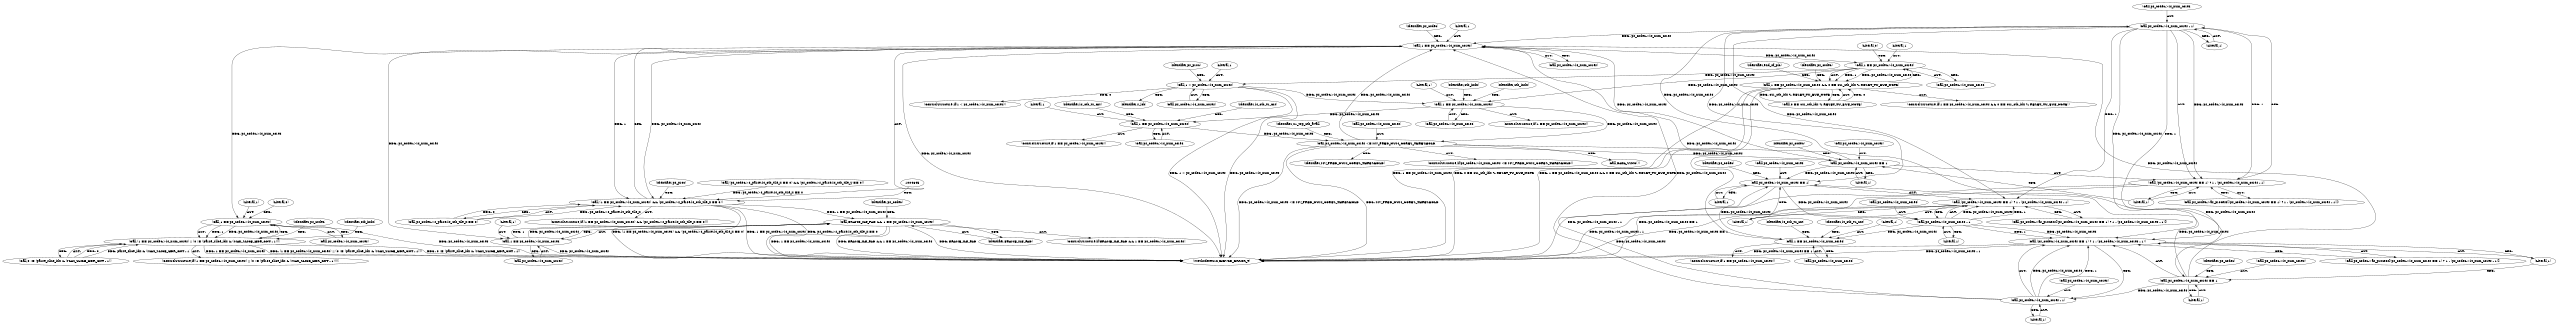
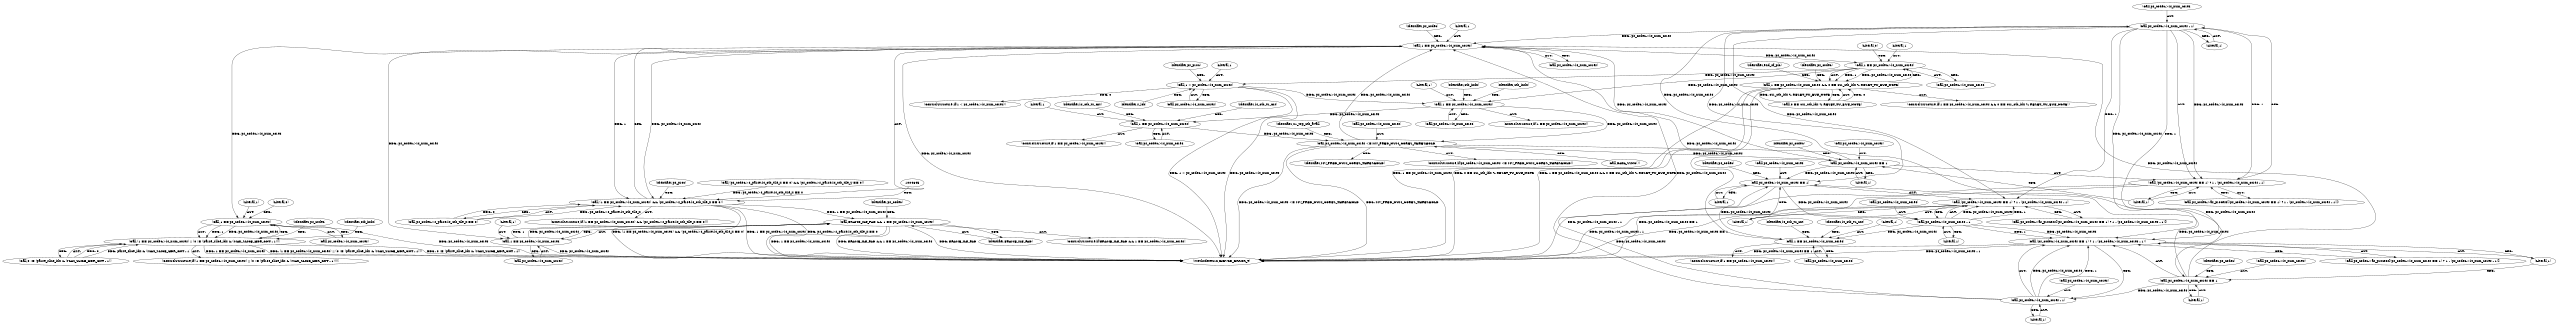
  digraph {
    n1 [label="(Call,ps_codec->i4_num_cores - 1)"]
    n2 [label="(Call,1 == ps_codec->i4_num_cores)"]
    n3 [label="(Call,ps_codec->i4_num_cores == 1)"]
    n4 [label="(Call,(ps_codec->i4_num_cores == 1) ? 1 : (ps_codec->i4_num_cores - 1))"]
    n5 [label="(Call,(ps_codec->i4_num_cores == 1) ? 1 : (ps_codec->i4_num_cores - 1))"]
    n6 [label="(Call,(ps_codec->i4_num_cores == 1) ? 1 : (ps_codec->i4_num_cores - 1))"]
    n7 [label="(Literal,1)"]
    n8 [label="(MethodReturn,IHEVCD_ERROR_T)"]
    n9 [label="(Call,1 == ps_codec->i4_num_cores)"]
    n10 [label="(Call,(1 == ps_codec->i4_num_cores) && (ps_codec->s_parse.i4_ctb_tile_x == 0))"]
    n11 [label="(Call,1 == ps_codec->i4_num_cores)"]
    n12 [label="(Call,1 == ps_codec->i4_num_cores)"]
    n13 [label="(Call,ps_codec->i4_num_cores)"]
    n14 [label="(Call,1 == ps_codec->i4_num_cores)"]
    n15 [label="(Call,ps_codec->i4_num_cores - 1)"]
    n16 [label="(Literal,1)"]
    n17 [label="(Call,ps_codec->i4_num_cores - 1)"]
    n18 [label="(Call,ps_codec->as_process[(ps_codec->i4_num_cores == 1) ? 1 : (ps_codec->i4_num_cores - 1)])"]
    n19 [label="(Literal,1)"]
    n20 [label="(Call,ps_codec->as_process[(ps_codec->i4_num_cores == 1) ? 1 : (ps_codec->i4_num_cores - 1)])"]
    n21 [label="(Literal,1)"]
    n22 [label="(Call,ps_codec->as_process[(ps_codec->i4_num_cores == 1) ? 1 : (ps_codec->i4_num_cores - 1)])"]
    n23 [label="(Literal,1)"]
    n24 [label="(Call,ps_codec->i4_num_cores == 1)"]
    n25 [label="(Literal,1)"]
    n26 [label="(Call,ps_codec->i4_num_cores <= MV_PRED_NUM_CORES_THRESHOLD)"]
    n27 [label="(Call,ps_codec->i4_num_cores == 1)"]
    n28 [label="(Identifier,MV_PRED_NUM_CORES_THRESHOLD)"]
    n29 [label="(ControlStructure,if(ps_codec->i4_num_cores <= MV_PRED_NUM_CORES_THRESHOLD))"]
    n30 [label="(Literal,1)"]
    n31 [label="(Call,1 == ps_codec->i4_num_cores)"]
    n32 [label="(Call,1 == ps_codec->i4_num_cores)"]
    n33 [label="(Call,ps_codec->i4_num_cores)"]
    n34 [label="(ControlStructure,if(1 == ps_codec->i4_num_cores))"]
    n35 [label="(Call,ps_codec->i4_num_cores)"]
    n36 [label="(ControlStructure,if(1 == ps_codec->i4_num_cores))"]
    n37 [label="(Call,1 < ps_codec->i4_num_cores)"]
    n38 [label="(Call,1 == ps_codec->i4_num_cores && 0 == cur_ctb_idx % RESET_TU_BUF_NCTB)"]
    n39 [label="(Call,ps_codec->i4_num_cores)"]
    n40 [label="(Call,ps_codec->i4_num_cores)"]
    n41 [label="(ControlStructure,if(1 < ps_codec->i4_num_cores))"]
    n42 [label="(Call,0 == cur_ctb_idx % RESET_TU_BUF_NCTB)"]
    n43 [label="(ControlStructure,if(1 == ps_codec->i4_num_cores && 0 == cur_ctb_idx % RESET_TU_BUF_NCTB))"]
    n44 [label="(Call,FRAME_ILF_PAD && 1 == ps_codec->i4_num_cores)"]
    n45 [label="(ControlStructure,if((1 == ps_codec->i4_num_cores) && (ps_codec->s_parse.i4_ctb_tile_x == 0)))"]
    n46 [label="(Call,ps_codec->s_parse.i4_ctb_tile_x == 0)"]
    n47 [label="(Call,(1 == ps_codec->i4_num_cores) || (0 != (parse_slice_idx & (MAX_SLICE_HDR_CNT - 1))))"]
    n48 [label="(Call,ps_codec->i4_num_cores)"]
    n49 [label="(Call,ps_codec->i4_num_cores)"]
    n50 [label="(Literal,1)"]
    n51 [label="(ControlStructure,if(1 == ps_codec->i4_num_cores))"]
    n52 [label="(Call,ps_codec->i4_num_cores)"]
    n53 [label="(Literal,1)"]
    n54 [label="(Identifier,FRAME_ILF_PAD)"]
    n55 [label="(ControlStructure,if(FRAME_ILF_PAD && 1 == ps_codec->i4_num_cores))"]
    n56 [label="(ControlStructure,if((1 == ps_codec->i4_num_cores) || (0 != (parse_slice_idx & (MAX_SLICE_HDR_CNT - 1)))))"]
    n57 [label="(Call,0 != (parse_slice_idx & (MAX_SLICE_HDR_CNT - 1)))"]
    n58 [label="(Call,ps_codec->i4_num_cores)"]
    n59 [label="(Identifier,end_of_pic)"]
    n60 [label="(Literal,0)"]
    n61 [label="(Call,DATA_SYNC())"]
    n62 [label="(Literal,1)"]
    n63 [label="(Identifier,ctb_indx)"]
    n64 [label="(Identifier,ps_codec)"]
    n65 [label="(Identifier,ps_codec)"]
    n66 [label="(Identifier,i4_ctb_tu_cnt)"]
    n67 [label="(Call,ps_codec->i4_num_cores)"]
    n68 [label="(Identifier,ps_codec)"]
    n69 [label="(Identifier,ps_codec)"]
    n70 [label="(Identifier,ps_codec)"]
    n71 [label="(Call,ps_codec->i4_num_cores)"]
    n72 [label="(Call,ps_codec->i4_num_cores)"]
    n73 [label="(Identifier,i4_ctb_tu_cnt)"]
    n74 [label="(Call,ps_codec->i4_num_cores)"]
    n75 [label="(Call,ps_codec->i4_num_cores)"]
    n76 [label="(Literal,1)"]
    n77 [label="(Identifier,i4_ctb_tu_cnt)"]
    n78 [label="(Identifier,ps_codec)"]
    n79 [label="(Identifier,ps_proc)"]
    n80 [label="(Literal,1)"]
    n81 [label="(Identifier,i4_ctb_tu_cnt)"]
    n82 [label="(Identifier,s_job)"]
    n83 [label="(Literal,1)"]
    n84 [label="(Identifier,ctb_indx)"]
    n85 [label="(Identifier,ps_codec)"]
    n86 [label="(Identifier,u1_top_ctb_avail)"]
    n87 [label="(Identifier,ctb_indx)"]
    n88 [label="(Literal,1)"]
    n89 [label="(Literal,1)"]
    n90 [label="(Literal,1)"]
    n91 [label="(Identifier,ps_proc)"]
    n92 [label="(Call,(ps_codec->s_parse.i4_ctb_tile_x == 0) && (ps_codec->s_parse.i4_ctb_tile_y == 0))"]
    n93 [label="(Literal,1)"]
    n94 [label="(Literal,0)"]
    n95 [label="(Call,ps_codec->i4_num_cores)"]
    1004645
    n1 -> n2 [label="DDG: ps_codec->i4_num_cores"]
    n1 -> n3 [label="DDG: ps_codec->i4_num_cores"]
    n1 -> n4 [label="DDG: ps_codec->i4_num_cores"]
    n1 -> n4 [label="DDG: 1"]
    n1 -> n5 [label="AST: "]
    n1 -> n5 [label="DDG: ps_codec->i4_num_cores"]
    n1 -> n5 [label="DDG: 1"]
    n1 -> n6 [label="DDG: ps_codec->i4_num_cores"]
    n1 -> n6 [label="DDG: 1"]
    n1 -> n7 [label="CFG: "]
    n2 -> n8 [label="DDG: ps_codec->i4_num_cores"]
    n2 -> n9 [label="DDG: ps_codec->i4_num_cores"]
    n2 -> n10 [label="AST: "]
    n2 -> n10 [label="DDG: 1"]
    n2 -> n10 [label="DDG: ps_codec->i4_num_cores"]
    n2 -> n11 [label="DDG: ps_codec->i4_num_cores"]
    n2 -> n12 [label="DDG: ps_codec->i4_num_cores"]
    n2 -> n13 [label="CFG: "]
    n3 -> n6 [label="AST: "]
    n3 -> n14 [label="DDG: ps_codec->i4_num_cores"]
    n3 -> n15 [label="DDG: ps_codec->i4_num_cores"]
    n3 -> n16 [label="CFG: "]
    n4 -> n8 [label="DDG: ps_codec->i4_num_cores == 1"]
    n4 -> n8 [label="DDG: ps_codec->i4_num_cores - 1"]
    n4 -> n17 [label="CFG: "]
    n4 -> n18 [label="AST: "]
    n4 -> n19 [label="CFG: "]
    n5 -> n1 [label="CFG: "]
    n5 -> n8 [label="DDG: ps_codec->i4_num_cores - 1"]
    n5 -> n8 [label="DDG: ps_codec->i4_num_cores == 1"]
    n5 -> n20 [label="AST: "]
    n5 -> n21 [label="CFG: "]
    n6 -> n8 [label="DDG: ps_codec->i4_num_cores - 1"]
    n6 -> n8 [label="DDG: ps_codec->i4_num_cores == 1"]
    n6 -> n15 [label="CFG: "]
    n6 -> n22 [label="AST: "]
    n6 -> n23 [label="CFG: "]
    n7 -> n1 [label="AST: "]
    n9 -> n31 [label="DDG: ps_codec->i4_num_cores"]
    n9 -> n37 [label="DDG: ps_codec->i4_num_cores"]
    n9 -> n38 [label="AST: "]
    n9 -> n38 [label="DDG: 1"]
    n9 -> n38 [label="DDG: ps_codec->i4_num_cores"]
    n9 -> n39 [label="CFG: "]
    n10 -> n2 [label="CFG: "]
    n10 -> n8 [label="DDG: (1 == ps_codec->i4_num_cores) && (ps_codec->s_parse.i4_ctb_tile_x == 0)"]
    n10 -> n8 [label="DDG: 1 == ps_codec->i4_num_cores"]
    n10 -> n8 [label="DDG: ps_codec->s_parse.i4_ctb_tile_x == 0"]
    n10 -> n44 [label="DDG: 1 == ps_codec->i4_num_cores"]
    n10 -> n45 [label="AST: "]
    n10 -> n46 [label="CFG: "]
    n11 -> n8 [label="DDG: ps_codec->i4_num_cores"]
    n11 -> n47 [label="AST: "]
    n11 -> n47 [label="DDG: 1"]
    n11 -> n47 [label="DDG: ps_codec->i4_num_cores"]
    n11 -> n48 [label="CFG: "]
    n12 -> n8 [label="DDG: ps_codec->i4_num_cores"]
    n12 -> n44 [label="AST: "]
    n12 -> n44 [label="DDG: 1"]
    n12 -> n44 [label="DDG: ps_codec->i4_num_cores"]
    n12 -> n49 [label="CFG: "]
    n13 -> n2 [label="AST: "]
    n14 -> n2 [label="DDG: ps_codec->i4_num_cores"]
    n14 -> n51 [label="AST: "]
    n14 -> n52 [label="CFG: "]
    n15 -> n4 [label="DDG: ps_codec->i4_num_cores"]
    n15 -> n4 [label="DDG: 1"]
    n15 -> n6 [label="AST: "]
    n15 -> n6 [label="DDG: ps_codec->i4_num_cores"]
    n15 -> n6 [label="DDG: 1"]
    n15 -> n14 [label="DDG: ps_codec->i4_num_cores"]
    n15 -> n53 [label="CFG: "]
    n16 -> n3 [label="AST: "]
    n17 -> n2 [label="DDG: ps_codec->i4_num_cores"]
    n17 -> n3 [label="DDG: ps_codec->i4_num_cores"]
    n17 -> n4 [label="AST: "]
    n17 -> n4 [label="DDG: ps_codec->i4_num_cores"]
    n17 -> n4 [label="DDG: 1"]
    n17 -> n50 [label="CFG: "]
    n18 -> n4 [label="CFG: "]
    n19 -> n4 [label="AST: "]
    n19 -> n27 [label="CFG: "]
    n20 -> n5 [label="CFG: "]
    n21 -> n5 [label="AST: "]
    n21 -> n24 [label="CFG: "]
    n22 -> n6 [label="CFG: "]
    n23 -> n3 [label="CFG: "]
    n23 -> n6 [label="AST: "]
    n24 -> n1 [label="DDG: ps_codec->i4_num_cores"]
    n24 -> n2 [label="DDG: ps_codec->i4_num_cores"]
    n24 -> n3 [label="DDG: ps_codec->i4_num_cores"]
    n24 -> n5 [label="AST: "]
    n24 -> n25 [label="CFG: "]
    n25 -> n24 [label="AST: "]
    n26 -> n2 [label="DDG: ps_codec->i4_num_cores"]
    n26 -> n8 [label="DDG: MV_PRED_NUM_CORES_THRESHOLD"]
    n26 -> n8 [label="DDG: ps_codec->i4_num_cores <= MV_PRED_NUM_CORES_THRESHOLD"]
    n26 -> n24 [label="DDG: ps_codec->i4_num_cores"]
    n26 -> n27 [label="DDG: ps_codec->i4_num_cores"]
    n26 -> n28 [label="CFG: "]
    n26 -> n29 [label="AST: "]
    n27 -> n2 [label="DDG: ps_codec->i4_num_cores"]
    n27 -> n3 [label="DDG: ps_codec->i4_num_cores"]
    n27 -> n4 [label="AST: "]
    n27 -> n17 [label="DDG: ps_codec->i4_num_cores"]
    n27 -> n30 [label="CFG: "]
    n30 -> n27 [label="AST: "]
    n31 -> n26 [label="DDG: ps_codec->i4_num_cores"]
    n31 -> n32 [label="DDG: ps_codec->i4_num_cores"]
    n31 -> n33 [label="CFG: "]
    n31 -> n34 [label="AST: "]
    n32 -> n26 [label="DDG: ps_codec->i4_num_cores"]
    n32 -> n35 [label="CFG: "]
    n32 -> n36 [label="AST: "]
    n33 -> n31 [label="AST: "]
    n35 -> n32 [label="AST: "]
    n37 -> n8 [label="DDG: 1 < ps_codec->i4_num_cores"]
    n37 -> n8 [label="DDG: ps_codec->i4_num_cores"]
    n37 -> n31 [label="DDG: ps_codec->i4_num_cores"]
    n37 -> n40 [label="CFG: "]
    n37 -> n41 [label="DDG: 0"]
    n38 -> n8 [label="DDG: 0 == cur_ctb_idx % RESET_TU_BUF_NCTB"]
    n38 -> n8 [label="DDG: 1 == ps_codec->i4_num_cores && 0 == cur_ctb_idx % RESET_TU_BUF_NCTB"]
    n38 -> n8 [label="DDG: 1 == ps_codec->i4_num_cores"]
    n38 -> n9 [label="CFG: "]
    n38 -> n42 [label="CFG: "]
    n38 -> n43 [label="AST: "]
    n39 -> n9 [label="AST: "]
    n40 -> n37 [label="AST: "]
    n42 -> n38 [label="AST: "]
    n42 -> n38 [label="DDG: 0"]
    n42 -> n38 [label="DDG: cur_ctb_idx % RESET_TU_BUF_NCTB"]
    n44 -> n8 [label="DDG: 1 == ps_codec->i4_num_cores"]
    n44 -> n8 [label="DDG: FRAME_ILF_PAD && 1 == ps_codec->i4_num_cores"]
    n44 -> n8 [label="DDG: FRAME_ILF_PAD"]
    n44 -> n12 [label="CFG: "]
    n44 -> n54 [label="CFG: "]
    n44 -> n55 [label="AST: "]
    n46 -> n10 [label="AST: "]
    n46 -> n10 [label="DDG: ps_codec->s_parse.i4_ctb_tile_x"]
    n46 -> n10 [label="DDG: 0"]
    n47 -> n8 [label="DDG: 1 == ps_codec->i4_num_cores"]
    n47 -> n8 [label="DDG: (1 == ps_codec->i4_num_cores) || (0 != (parse_slice_idx & (MAX_SLICE_HDR_CNT - 1)))"]
    n47 -> n8 [label="DDG: 0 != (parse_slice_idx & (MAX_SLICE_HDR_CNT - 1))"]
    n47 -> n11 [label="CFG: "]
    n47 -> n56 [label="AST: "]
    n47 -> n57 [label="CFG: "]
    n48 -> n11 [label="AST: "]
    n49 -> n12 [label="AST: "]
    n50 -> n17 [label="AST: "]
    n52 -> n14 [label="AST: "]
    n53 -> n15 [label="AST: "]
    n54 -> n44 [label="AST: "]
    n57 -> n47 [label="AST: "]
    n57 -> n47 [label="DDG: 0"]
    n57 -> n47 [label="DDG: parse_slice_idx & (MAX_SLICE_HDR_CNT - 1)"]
    n58 -> n26 [label="AST: "]
    n59 -> n38 [label="CFG: "]
    n60 -> n9 [label="CFG: "]
-   n26 -> n61 [label="CFG: "]
+   n61 -> n26 [label="CFG: "]
    n62 -> n11 [label="AST: "]
    n63 -> n31 [label="CFG: "]
    n64 -> n44 [label="CFG: "]
    n65 -> n3 [label="CFG: "]
    n66 -> n14 [label="CFG: "]
    n67 -> n3 [label="AST: "]
    n68 -> n47 [label="CFG: "]
    n69 -> n27 [label="CFG: "]
    n70 -> n2 [label="CFG: "]
    n71 -> n15 [label="AST: "]
    n72 -> n24 [label="AST: "]
    n73 -> n32 [label="CFG: "]
    n74 -> n17 [label="AST: "]
    n75 -> n1 [label="AST: "]
    n76 -> n2 [label="AST: "]
    n77 -> n32 [label="CFG: "]
    n78 -> n24 [label="CFG: "]
    n79 -> n37 [label="CFG: "]
    n80 -> n31 [label="AST: "]
    n81 -> n14 [label="CFG: "]
-   n37 -> n82 [label="CFG: "]
+   n82 -> n37 [label="CFG: "]
    n83 -> n14 [label="AST: "]
    n84 -> n47 [label="CFG: "]
    n85 -> n38 [label="CFG: "]
    n86 -> n26 [label="CFG: "]
    n87 -> n31 [label="CFG: "]
    n88 -> n12 [label="AST: "]
    n89 -> n9 [label="AST: "]
    n90 -> n32 [label="AST: "]
    n91 -> n10 [label="CFG: "]
    n92 -> n10 [label="DDG: ps_codec->s_parse.i4_ctb_tile_x == 0"]
    n93 -> n37 [label="AST: "]
    n94 -> n11 [label="CFG: "]
    n95 -> n27 [label="AST: "]
    1004645 -> n10 [label="CFG: "]
  }
